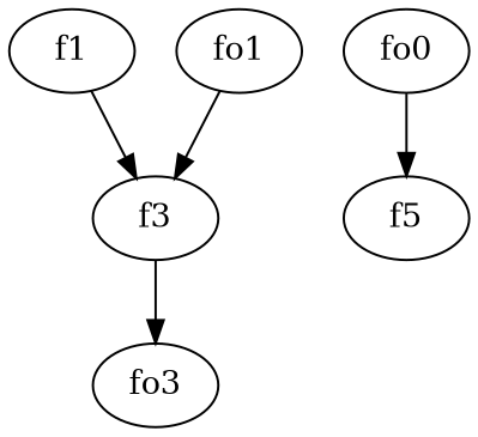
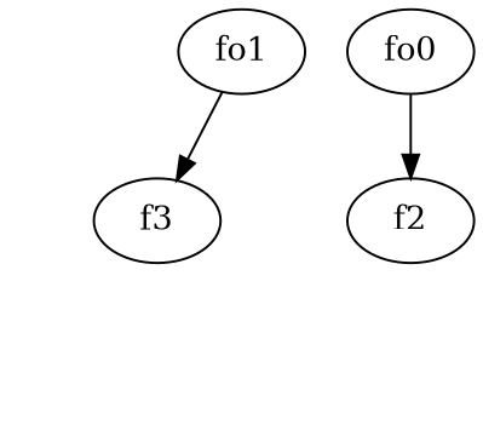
  strict digraph {
    edge [weight=2]
-   f1
    f3
-   fo3
    fo1
    n5 [label=fo0]
-   f2 [label=f5]
-   f1 -> f3
-   f3 -> fo3
+   f2
    fo1 -> f3
    n5 -> f2
  }
